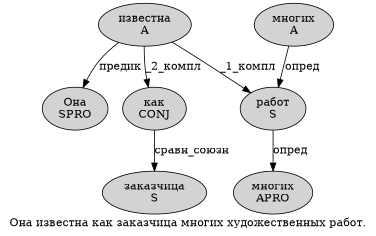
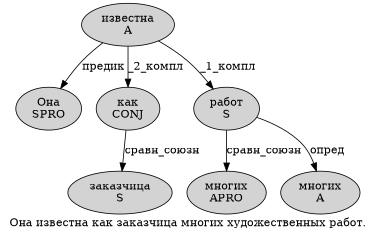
  digraph {
    label="Она известна как заказчица многих художественных работ."
    node [fillcolor=lightgray penwidth=1 shape=ellipse style=filled]
    n1 [label="Она\nSPRO"]
    n2 [label="известна\nA"]
    n3 [label="как\nCONJ"]
    n4 [label="работ\nS"]
    n5 [label="заказчица\nS"]
    n6 [label="многих\nAPRO"]
    n7 [label="многих\nA"]
    n2 -> n1 [label="предик"]
    n2 -> n3 [label="_2_компл"]
    n2 -> n4 [label="_1_компл"]
    n3 -> n5 [label="сравн_союзн"]
-   n4 -> n6 [label="опред"]
-   n7 -> n4 [label="опред"]
+   n4 -> n6 [label="сравн_союзн"]
+   n4 -> n7 [label="опред"]
  }
